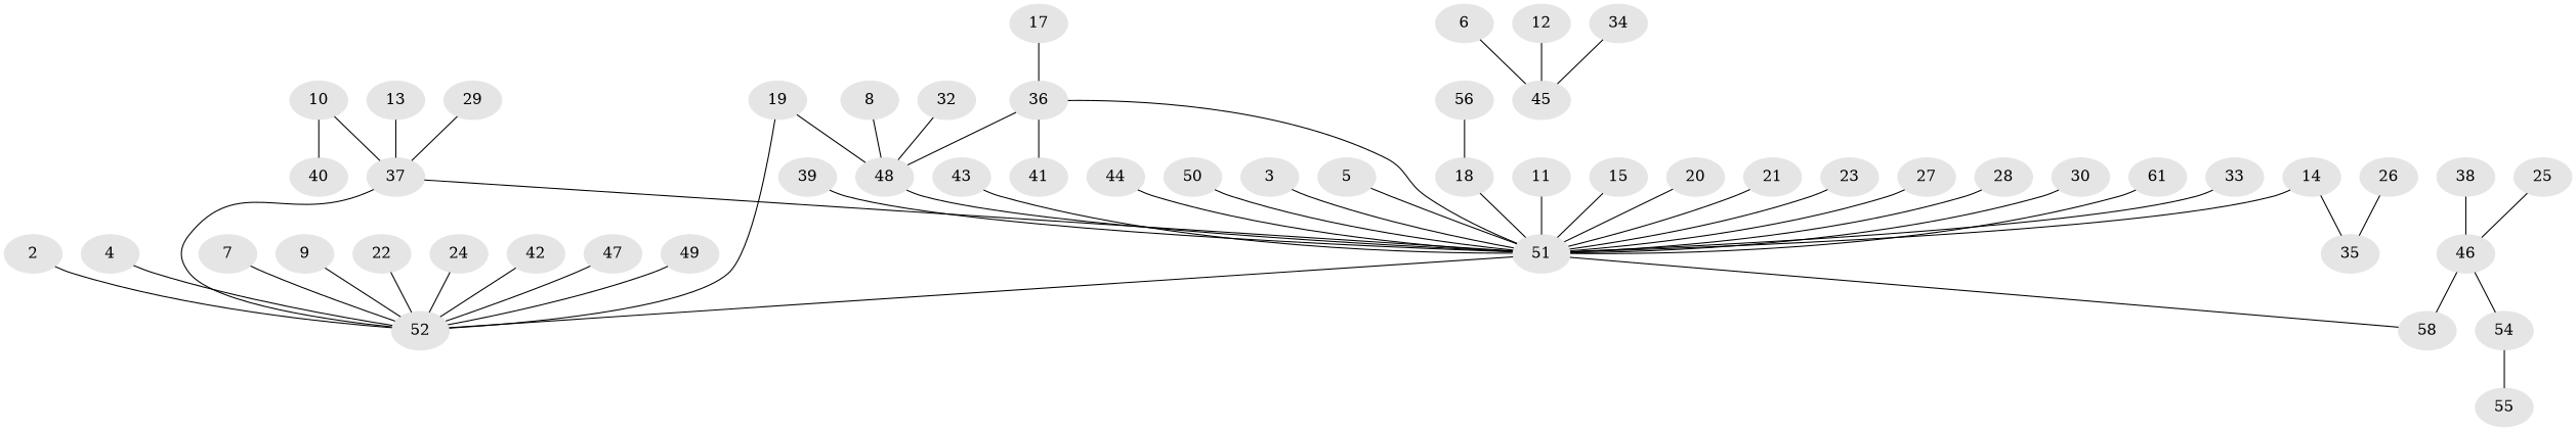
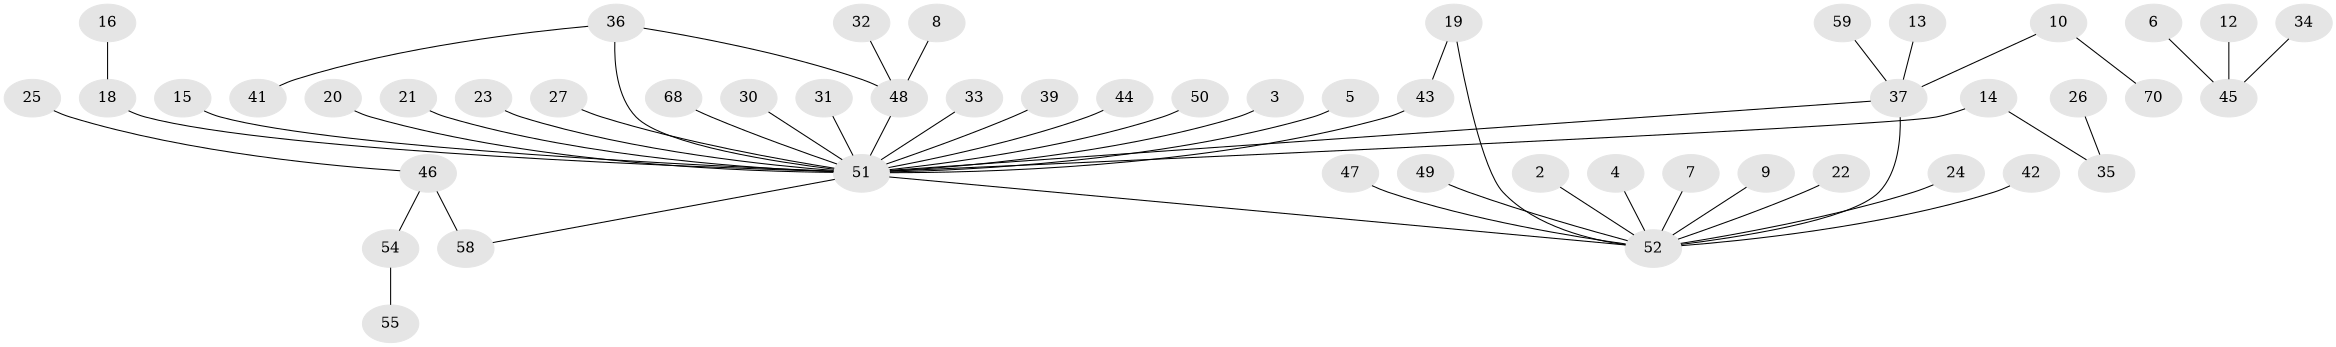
  graph {
    node [color=gray90 style=filled]
    edge [weight=1.0]
    18
    51
    n3 [label=58]
    46
    54
    2
    52
    3
    4
    5
    6
    45
    48
    7
    8
    9
    10
    37
-   40
-   11
+   40 [label=70]
    12
    13
    14
    35
    15
-   16 [label=56]
-   17
+   16
    36
    41
    19
    20
    21
    22
    23
    24
    25
    26
    27
-   28
-   29
+   28 [label=68]
+   29 [label=59]
    30
-   31 [label=61]
+   31
    32
    33
    34
-   38
    39
    42
    43
    44
    55
    47
    49
    50
    18 -- 51
    51 -- n3
    51 -- 52
    46 -- n3 [weight=2.0]
    46 -- 54
    54 -- 55
    2 -- 52
    3 -- 51
    4 -- 52
    5 -- 51
    6 -- 45
    48 -- 51
    7 -- 52
    8 -- 48
    9 -- 52
    10 -- 37
    10 -- 40
    37 -- 51
    37 -- 52
-   11 -- 51
    12 -- 45
    13 -- 37
    14 -- 51
    14 -- 35
    15 -- 51
    16 -- 18
-   17 -- 36
    36 -- 51
    36 -- 48
    36 -- 41
    19 -- 52
-   19 -- 48
+   19 -- 43
    20 -- 51
    21 -- 51
    22 -- 52
    23 -- 51
    24 -- 52
    25 -- 46
    26 -- 35
    27 -- 51
    28 -- 51
    29 -- 37
    30 -- 51
    31 -- 51
    32 -- 48
    33 -- 51
    34 -- 45
-   38 -- 46
    39 -- 51
    42 -- 52
    43 -- 51
    44 -- 51
    47 -- 52
    49 -- 52
    50 -- 51
  }
